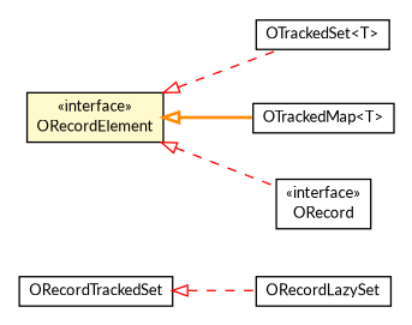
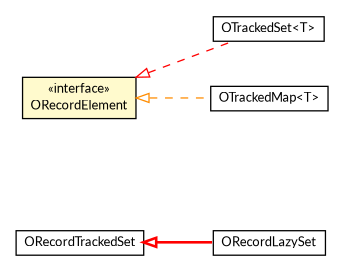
  digraph {
    fontname=Lato
    nodesep=0.25
    rankdir=LR
    ranksep=0.5
    node [fontcolor=black fontname=Lato fontsize=10.0 shape=plaintext]
    edge [arrowtail=empty color=red dir=back fontname=Lato fontsize=10 headport=p labelfontname=Helvetica labelfontsize=10 style=bold tailport=p]
    n1 [label=<<table title="com.orientechnologies.orient.core.db.record.ORecordTrackedSet" border="0" cellborder="1" cellspacing="0" cellpadding="2" port="p" href="./ORecordTrackedSet.html"> 		<tr><td><table border="0" cellspacing="0" cellpadding="1"> <tr><td align="center" balign="center"> ORecordTrackedSet </td></tr> 		</table></td></tr> 		</table>>]
    n2 [label=<<table title="com.orientechnologies.orient.core.db.record.ORecordLazySet" border="0" cellborder="1" cellspacing="0" cellpadding="2" port="p" href="./ORecordLazySet.html"> 		<tr><td><table border="0" cellspacing="0" cellpadding="1"> <tr><td align="center" balign="center"> ORecordLazySet </td></tr> 		</table></td></tr> 		</table>>]
    n3 [label=<<table title="com.orientechnologies.orient.core.db.record.ORecordElement" border="0" cellborder="1" cellspacing="0" cellpadding="2" port="p" bgcolor="lemonChiffon" href="./ORecordElement.html"> 		<tr><td><table border="0" cellspacing="0" cellpadding="1"> <tr><td align="center" balign="center"> &#171;interface&#187; </td></tr> <tr><td align="center" balign="center"> ORecordElement </td></tr> 		</table></td></tr> 		</table>>]
    n4 [label=<<table title="com.orientechnologies.orient.core.db.record.OTrackedSet" border="0" cellborder="1" cellspacing="0" cellpadding="2" port="p" href="./OTrackedSet.html"> 		<tr><td><table border="0" cellspacing="0" cellpadding="1"> <tr><td align="center" balign="center"> OTrackedSet&lt;T&gt; </td></tr> 		</table></td></tr> 		</table>>]
    n5 [label=<<table title="com.orientechnologies.orient.core.db.record.OTrackedMap" border="0" cellborder="1" cellspacing="0" cellpadding="2" port="p" href="./OTrackedMap.html"> 		<tr><td><table border="0" cellspacing="0" cellpadding="1"> <tr><td align="center" balign="center"> OTrackedMap&lt;T&gt; </td></tr> 		</table></td></tr> 		</table>>]
-   n6 [label=<<table title="com.orientechnologies.orient.core.record.ORecord" border="0" cellborder="1" cellspacing="0" cellpadding="2" port="p" href="../../record/ORecord.html"> 		<tr><td><table border="0" cellspacing="0" cellpadding="1"> <tr><td align="center" balign="center"> &#171;interface&#187; </td></tr> <tr><td align="center" balign="center"> ORecord </td></tr> 		</table></td></tr> 		</table>>]
-   n1 -> n2 [style=dashed]
+   n1 -> n2
    n3 -> n4 [style=dashed]
-   n3 -> n5 [color=darkorange]
-   n3 -> n6 [style=dashed]
+   n3 -> n5 [color=darkorange style=dashed]
  }
